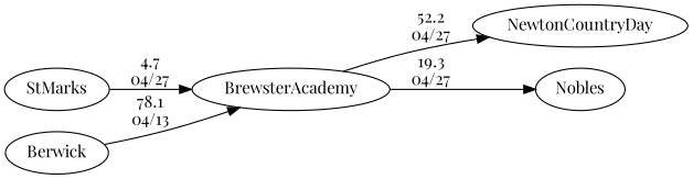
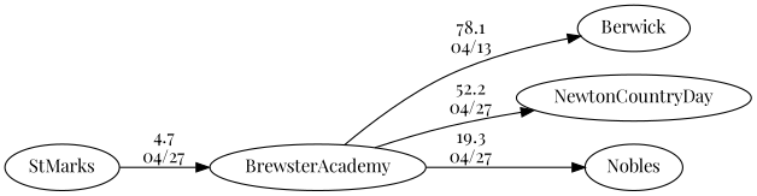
  digraph {
    fontname="Playfair Display"
    rankdir=LR
    node [fontname="Playfair Display"]
    edge [fontname="Playfair Display" random=random]
    StMarks
    BrewsterAcademy
    Berwick
    NewtonCountryDay
    Nobles
    StMarks -> BrewsterAcademy [label="4.7\n04/27" weight=96]
-   Berwick -> BrewsterAcademy [label="78.1\n04/13" weight=22]
+   BrewsterAcademy -> Berwick [label="78.1\n04/13" weight=22]
    BrewsterAcademy -> NewtonCountryDay [label="52.2\n04/27" weight=48]
    BrewsterAcademy -> Nobles [label="19.3\n04/27" weight=81]
  }
